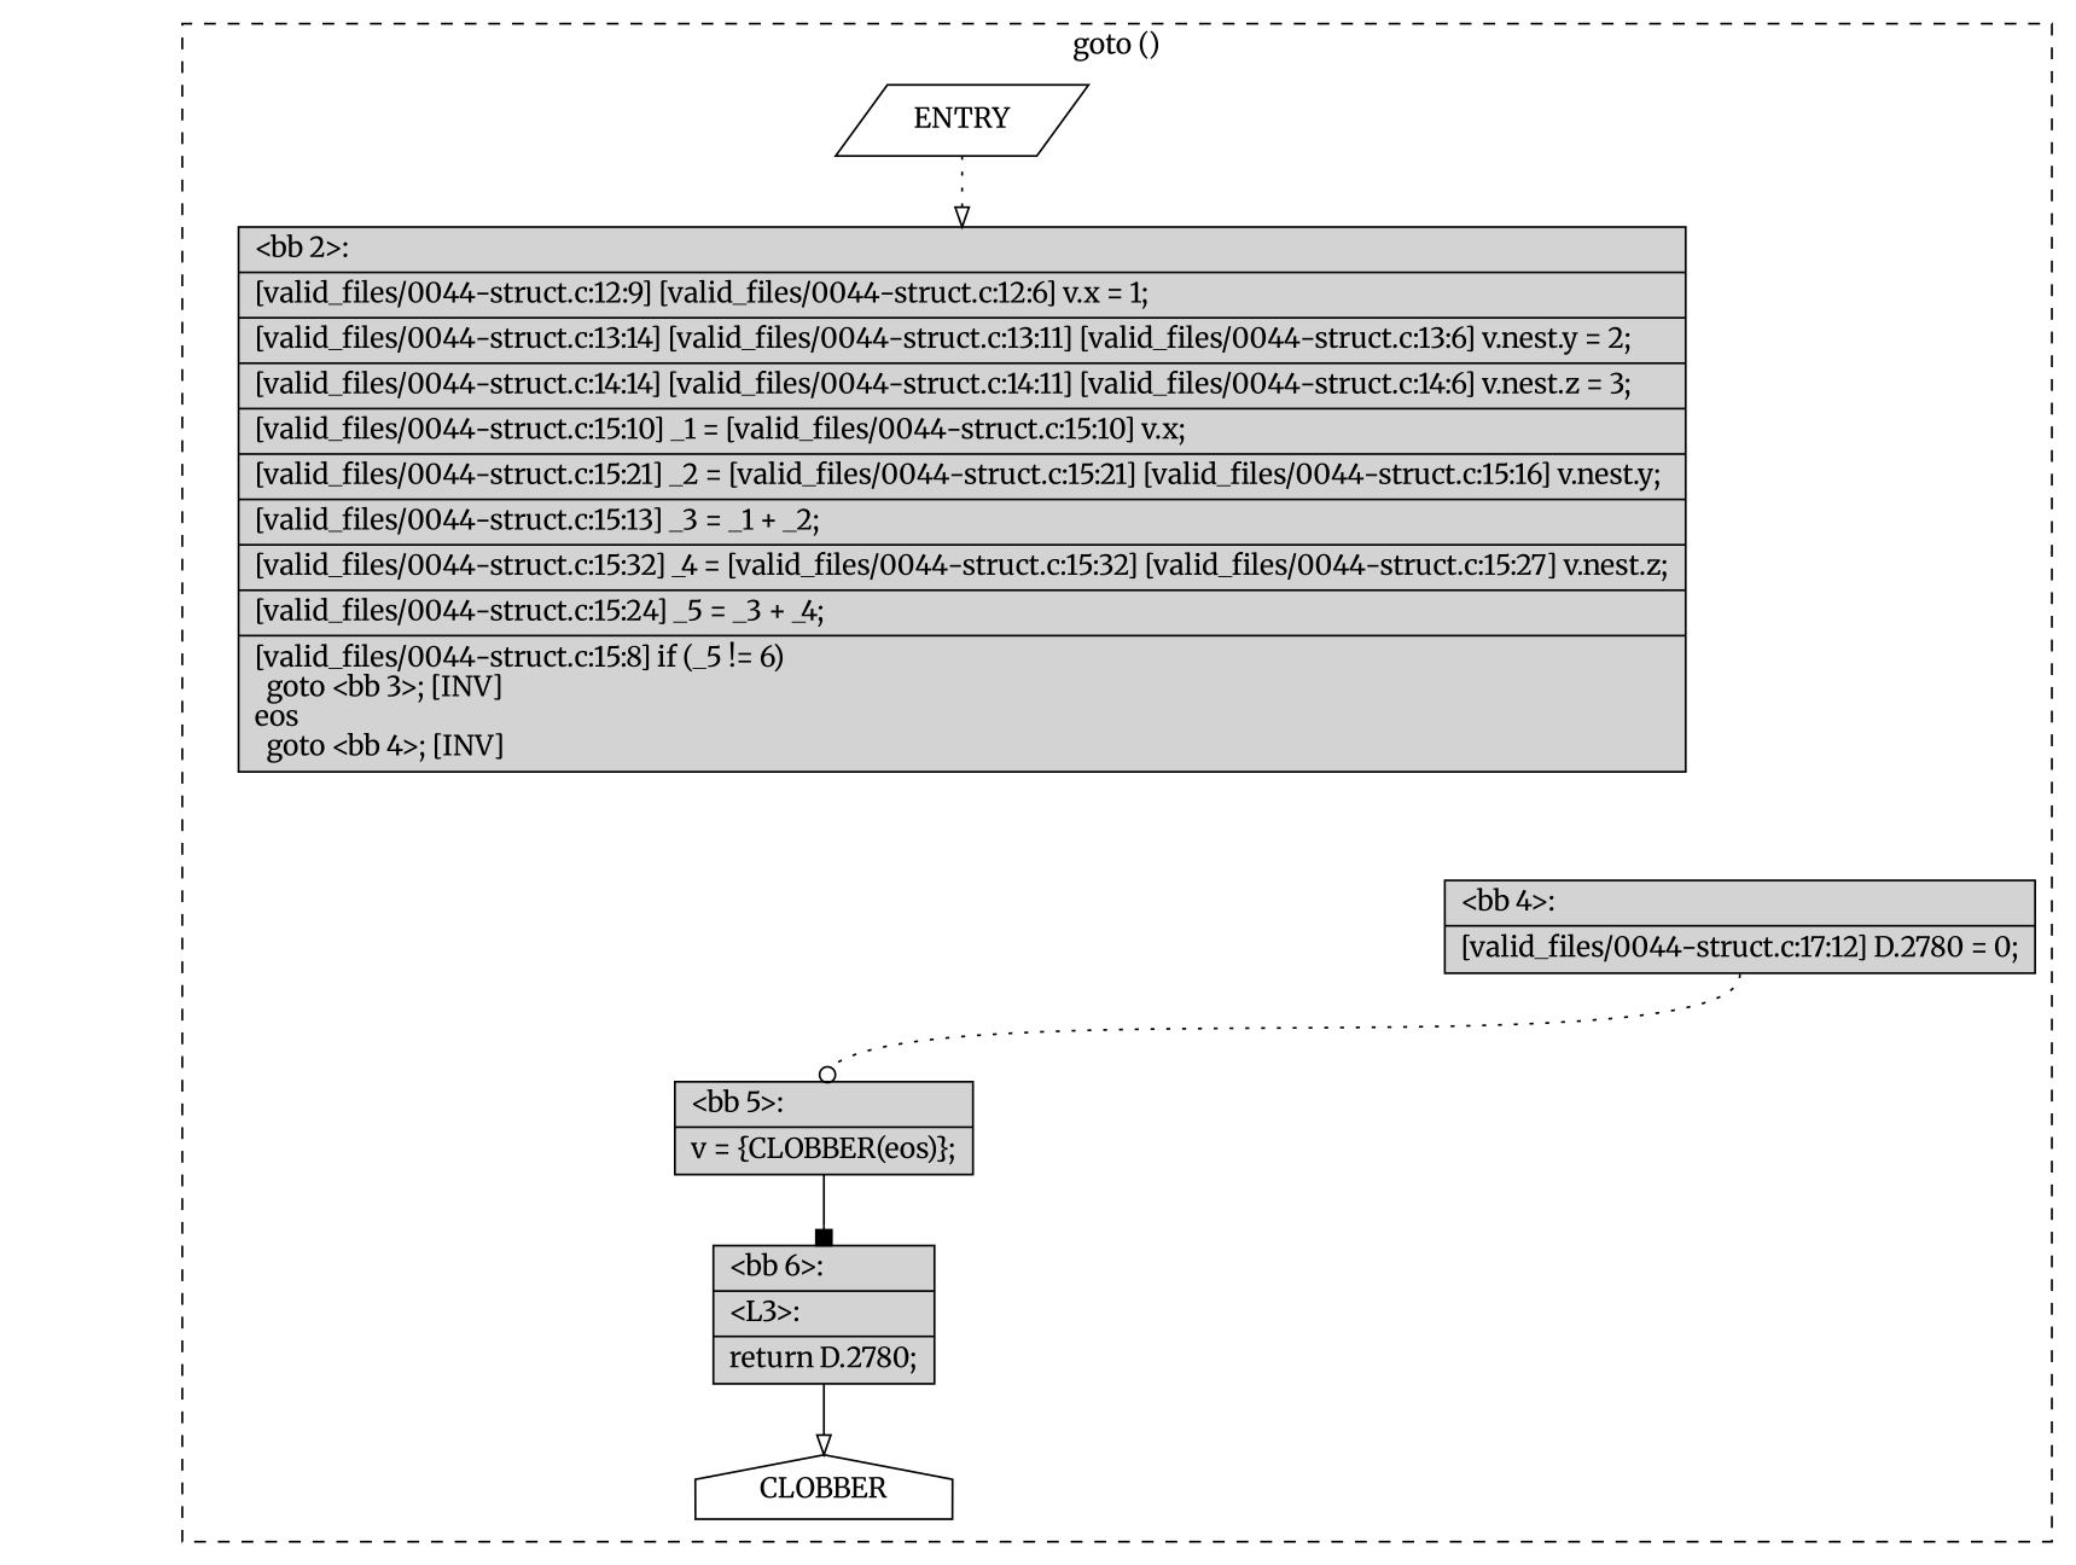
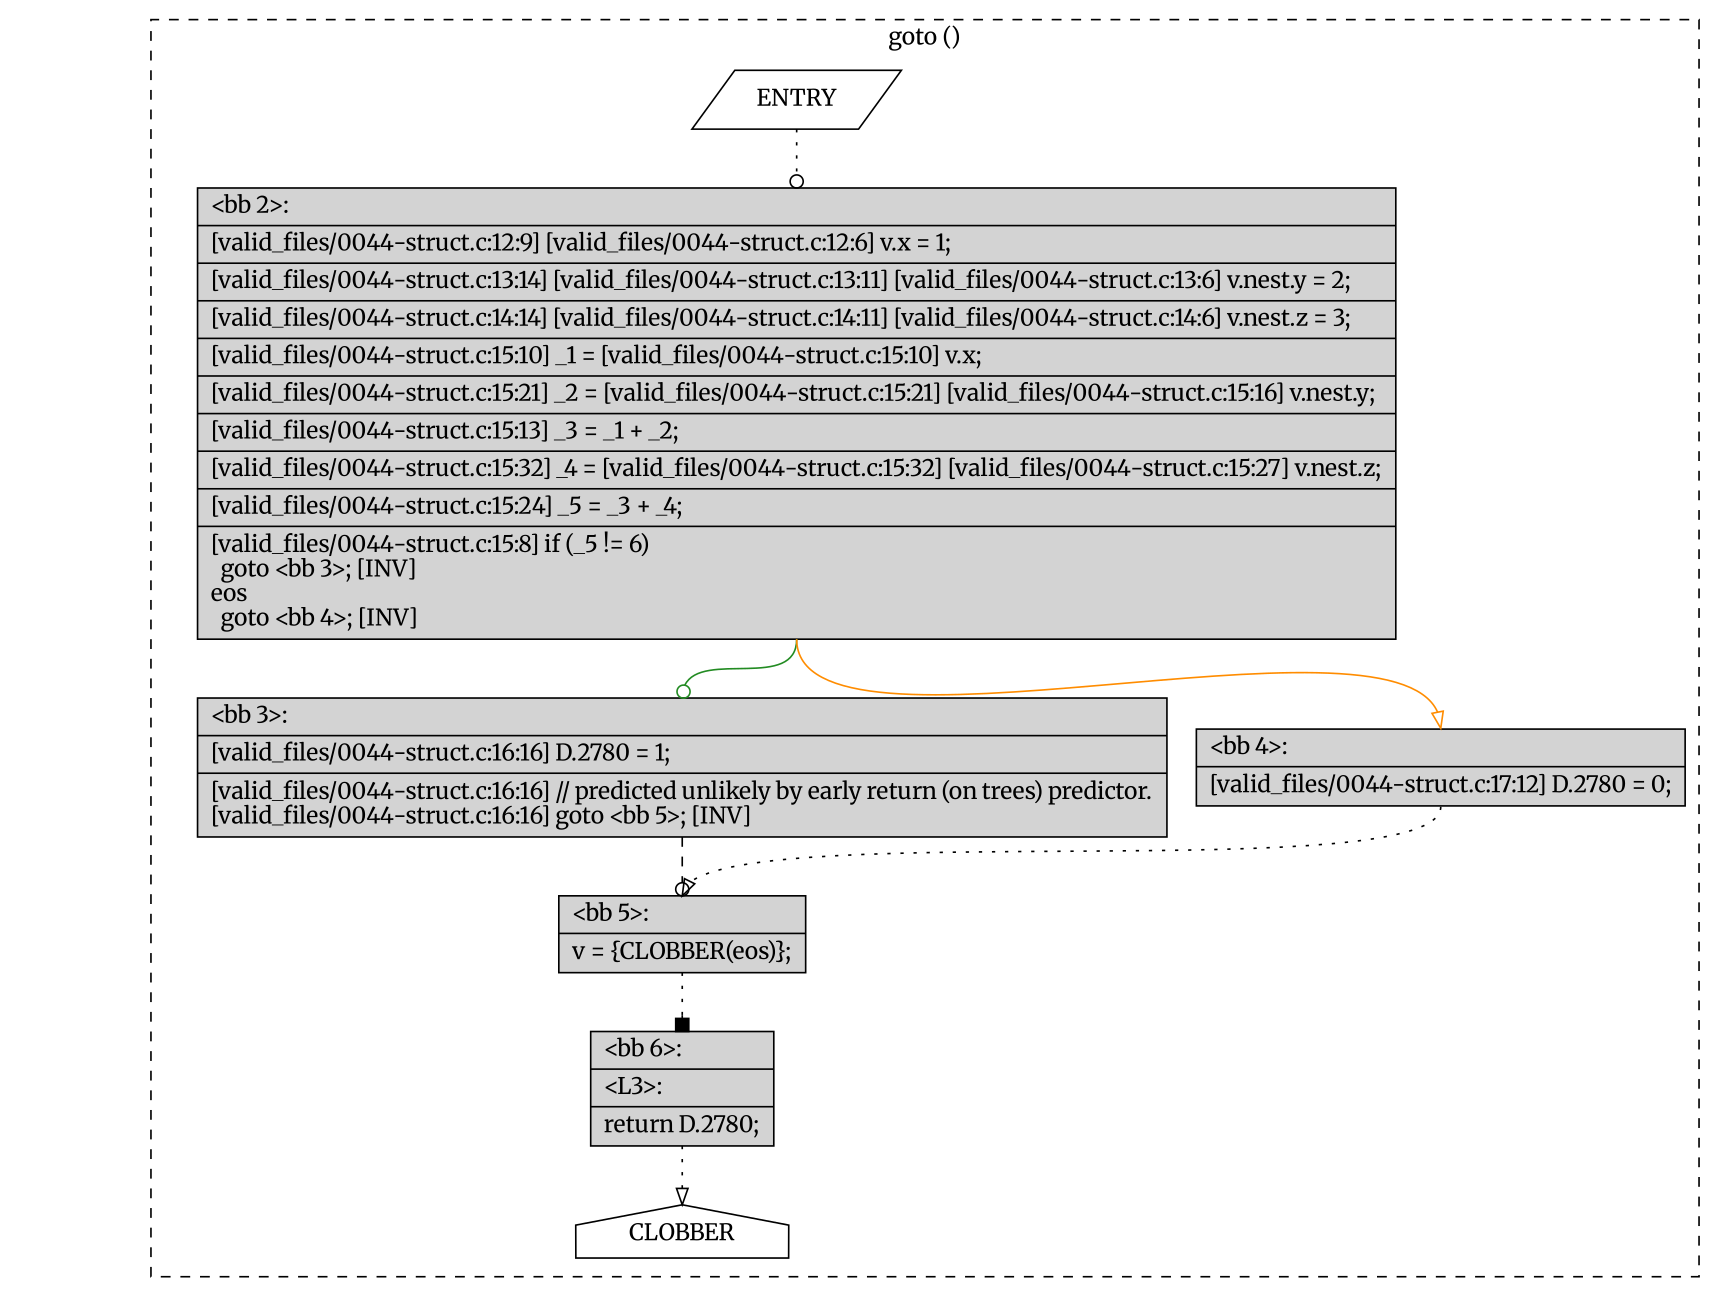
  digraph {
    fontname=Merriweather
    node [fillcolor=lightgrey fontname=Merriweather shape=record style=filled]
    edge [constraint=true fontname=Merriweather headport=n style=dotted tailport=s arrowhead=onormal color=black weight=100]
    n1 [fillcolor=white label=ENTRY shape=parallelogram]
    n2 [fillcolor=white label=CLOBBER shape=house]
    n3 [label="{\<bb\ 2\>:\l|[valid_files/0044-struct.c:12:9]\ [valid_files/0044-struct.c:12:6]\ v.x\ =\ 1;\l|[valid_files/0044-struct.c:13:14]\ [valid_files/0044-struct.c:13:11]\ [valid_files/0044-struct.c:13:6]\ v.nest.y\ =\ 2;\l|[valid_files/0044-struct.c:14:14]\ [valid_files/0044-struct.c:14:11]\ [valid_files/0044-struct.c:14:6]\ v.nest.z\ =\ 3;\l|[valid_files/0044-struct.c:15:10]\ _1\ =\ [valid_files/0044-struct.c:15:10]\ v.x;\l|[valid_files/0044-struct.c:15:21]\ _2\ =\ [valid_files/0044-struct.c:15:21]\ [valid_files/0044-struct.c:15:16]\ v.nest.y;\l|[valid_files/0044-struct.c:15:13]\ _3\ =\ _1\ +\ _2;\l|[valid_files/0044-struct.c:15:32]\ _4\ =\ [valid_files/0044-struct.c:15:32]\ [valid_files/0044-struct.c:15:27]\ v.nest.z;\l|[valid_files/0044-struct.c:15:24]\ _5\ =\ _3\ +\ _4;\l|[valid_files/0044-struct.c:15:8]\ if\ (_5\ !=\ 6)\l\ \ goto\ \<bb\ 3\>;\ [INV]\leos\l\ \ goto\ \<bb\ 4\>;\ [INV]\l}"]
+   n4 [label="{\<bb\ 3\>:\l|[valid_files/0044-struct.c:16:16]\ D.2780\ =\ 1;\l|[valid_files/0044-struct.c:16:16]\ //\ predicted\ unlikely\ by\ early\ return\ (on\ trees)\ predictor.\l[valid_files/0044-struct.c:16:16]\ goto\ \<bb\ 5\>;\ [INV]\l}"]
    n5 [label="{\<bb\ 4\>:\l|[valid_files/0044-struct.c:17:12]\ D.2780\ =\ 0;\l}"]
    n6 [label="{\<bb\ 5\>:\l|v\ =\ \{CLOBBER(eos)\};\l}"]
    n7 [label="{\<bb\ 6\>:\l|\<L3\>:\l|return\ D.2780;\l}"]
    subgraph cluster_1 {
      color=black
      label="goto ()"
      style=dashed
      n1
      n2
      n3
+     n4
      n5
      n6
      n7
    }
    n1 -> n2 [style=invis arrowhead="" color="" weight=""]
-   n1 -> n3
-   n5 -> n6 [arrowhead=odot]
-   n6 -> n7 [arrowhead=box style=solid]
-   n7 -> n2 [style=solid weight=10]
+   n1 -> n3 [arrowhead=odot]
+   n3 -> n4 [arrowhead=odot color=forestgreen style=solid weight=10]
+   n3 -> n5 [color=darkorange style=solid weight=10]
+   n4 -> n6 [arrowhead=odot style=dashed]
+   n5 -> n6
+   n6 -> n7 [arrowhead=box]
+   n7 -> n2 [weight=10]
  }
